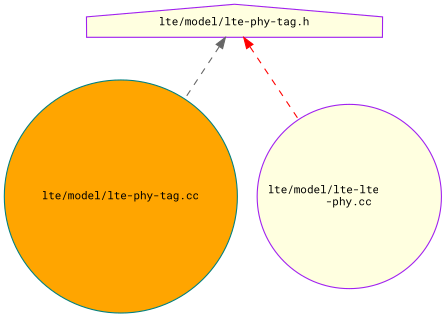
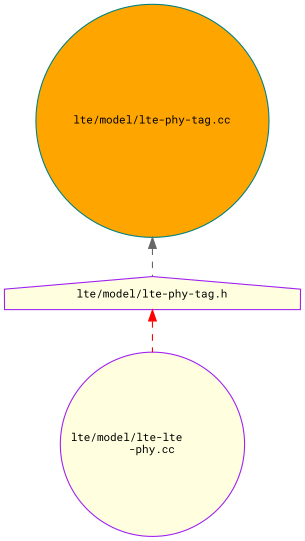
  digraph {
    fontname="Roboto Mono"
    node [color=purple fillcolor=lightyellow fontname="Roboto Mono" fontsize=10 shape=circle style=filled]
    edge [dir=back fontname="Roboto Mono" fontsize=10 labelfontname=Helvetica labelfontsize=10 style=dashed]
    n1 [fontcolor=black height=0.2 label="lte/model/lte-phy-tag.h" shape=house width=0.4]
    n2 [color=teal fillcolor=orange height=0.2 label="lte/model/lte-phy-tag.cc" width=0.4]
    n3 [height=0.2 label="lte/model/lte-lte\l-phy.cc" width=0.4]
-   n1 -> n2 [color=gray40]
+   n2 -> n1 [color=gray40]
    n1 -> n3 [color=red]
  }
